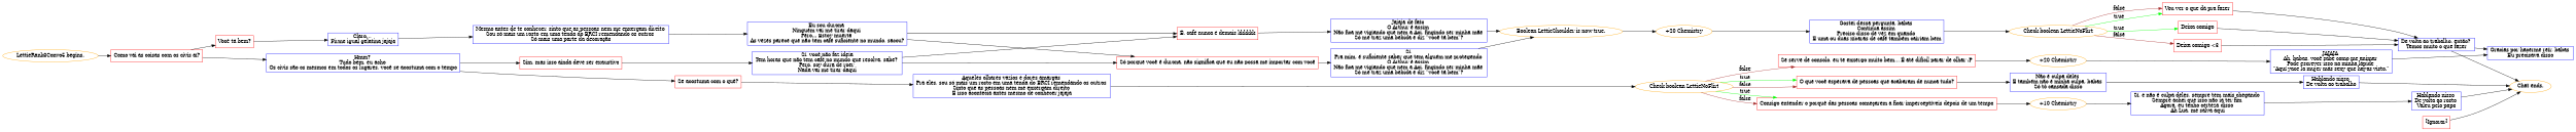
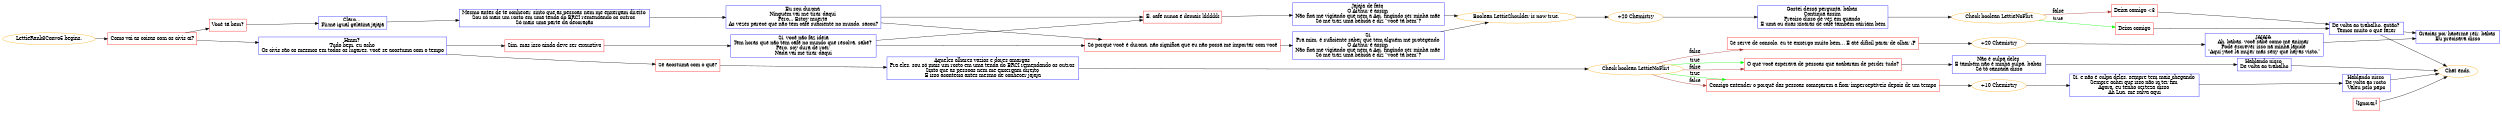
  digraph {
    rankdir=LR
    node [color=blue shape=box]
    "LettieRank3Convo5 begins." [color=orange shape=""]
    n2 [color=red label="Como vai as coisas com os civis aí?"]
    n3 [color=red label="Você tá bem?"]
    n4 [label="Claro… \nFirme igual gelatina jajaja"]
    n5 [label="Hmm? \nTudo bem, eu acho \nOs civis são os mesmos em todos os lugares, você se acostuma com o tempo"]
    n6 [color=red label="[Ignorar]"]
    "Chat ends." [color=orange shape=""]
    n8 [label="Mesmo antes de te conhecer, sinto que as pessoas nem me enxergam direito \nSou só mais um rosto em uma tenda do BRCI remendando os outros \nSó mais uma parte da decoração"]
    n9 [color=red label="Sim, mas isso ainda deve ser exaustivo"]
    n10 [color=red label="Se acostuma com o quê?"]
    n11 [label="Eu sou durona \nNinguém vai me tirar daqui \nPero... Estoy muerta \nÀs vezes parece que não tem café suficiente no mundo, sacou?"]
    n12 [label="Sí, você não faz ideia\nTem horas que não tem café no mundo que resolva, sabe? \nPero, soy dura de roer \nNada vai me tirar daqui"]
    n13 [label="Aqueles olhares vazios e dores amargas \nPra eles, sou só mais um rosto em uma tenda do BRCI remendando os outros \nSinto que as pessoas nem me enxergam direito \nE isso acontecia antes mesmo de conhecer jajaja"]
    n14 [color=red label="Só porque você é durona, não significa que eu não possa me importar com você"]
    n15 [color=red label="É, café nunca é demais kkkkkk"]
    n16 [color=orange label="Check boolean LettieNoFlirt" shape=""]
    n17 [label="Sí,\nPra mim, é suficiente saber que tem alguém me protegendo \nO Arthur é assim \nNão fica me vigiando que nem a Aoi, fingindo ser minha mãe \nSó me traz uma bebida e diz \"você tá bem\"?"]
    n18 [label="Jajaja de fato \nO Arthur é assim \nNão fica me vigiando que nem a Aoi, fingindo ser minha mãe \nSó me traz uma bebida e diz \"você tá bem\"?"]
-   n19 [color=red label="O que você esperava de pessoas que acabaram de nunca tudo?"]
+   n19 [color=red label="O que você esperava de pessoas que acabaram de perder tudo?"]
    n20 [color=red label="Consigo entender o porquê das pessoas começarem a ficar imperceptíveis depois de um tempo"]
    n21 [color=red label="Se serve de consolo, eu te enxergo muito bem… É até difícil parar de olhar :P"]
    n22 [color=orange label="Boolean LettieShoulder is now true." shape=""]
    n23 [label="Não é culpa deles \nE também não é minha culpa, babas \nSó tô cansada disso"]
    n24 [color=orange label="+10 Chemistry" shape=""]
    n25 [color=orange label="+20 Chemistry" shape=""]
    n26 [color=orange label="+20 Chemistry" shape=""]
    n27 [label="Hablando nisso \nDe volta ao trabalho"]
    n28 [label="Sí, e não é culpa deles, sempre tem mais chegando \nSempre achei que isso não ia ter fim \nAgora, eu tenho certeza disso \nAh Lua, me salva aqui"]
    n29 [label="JAJAJA \nAh, babas, você sabe como me animar \nPode escrever isso na minha lápide \n\"Aquí yace la mujer más sexy que hayas visto.\""]
    n30 [label="Gostei dessa pergunta, babas \nContinua assim \nPreciso disso de vez em quando \nE uma ou duas xícaras de café também cairiam bem"]
    n31 [label="Hablando nisso \nDe volta ao rosto \nValeu pelo papo"]
    n32 [label="Gracias por hacerme reír, babas \nEu precisava disso"]
    n33 [color=orange label="Check boolean LettieNoFlirt" shape=""]
    n34 [color=red label="Deixa comigo"]
-   n35 [color=red label="Vou ver o que dá pra fazer"]
    n36 [color=red label="Deixa comigo <3"]
    n37 [label="De volta ao trabalho, então? \nTemos muito o que fazer"]
    "LettieRank3Convo5 begins." -> n2
    n2 -> n3
    n2 -> n5
    n3 -> n4
    n4 -> n8
    n5 -> n9
    n5 -> n10
    n6 -> "Chat ends."
    n8 -> n11
    n9 -> n12
    n10 -> n13
    n11 -> n14
    n11 -> n15
    n12 -> n14
    n12 -> n15
    n13 -> n16
    n14 -> n17
    n15 -> n18
    n16 -> n19 [color=green label=true]
    n16 -> n19 [color=brown label=false]
    n16 -> n20 [color=green label=true]
    n16 -> n20 [color=brown label=false]
    n16 -> n21 [color=brown label=false]
    n17 -> n22
    n18 -> n22
    n19 -> n23
    n20 -> n24
    n21 -> n25
    n22 -> n26
    n23 -> n27
    n24 -> n28
    n25 -> n29
    n26 -> n30
    n27 -> "Chat ends."
    n28 -> n31
    n29 -> n32
    n30 -> n33
    n31 -> "Chat ends."
    n33 -> n34 [color=green label=true]
-   n33 -> n35 [color=green label=true]
-   n33 -> n35 [color=brown label=false]
    n33 -> n36 [color=brown label=false]
    n34 -> n37
-   n35 -> n37
    n36 -> n37
    n37 -> "Chat ends."
    n37 -> n32
  }
